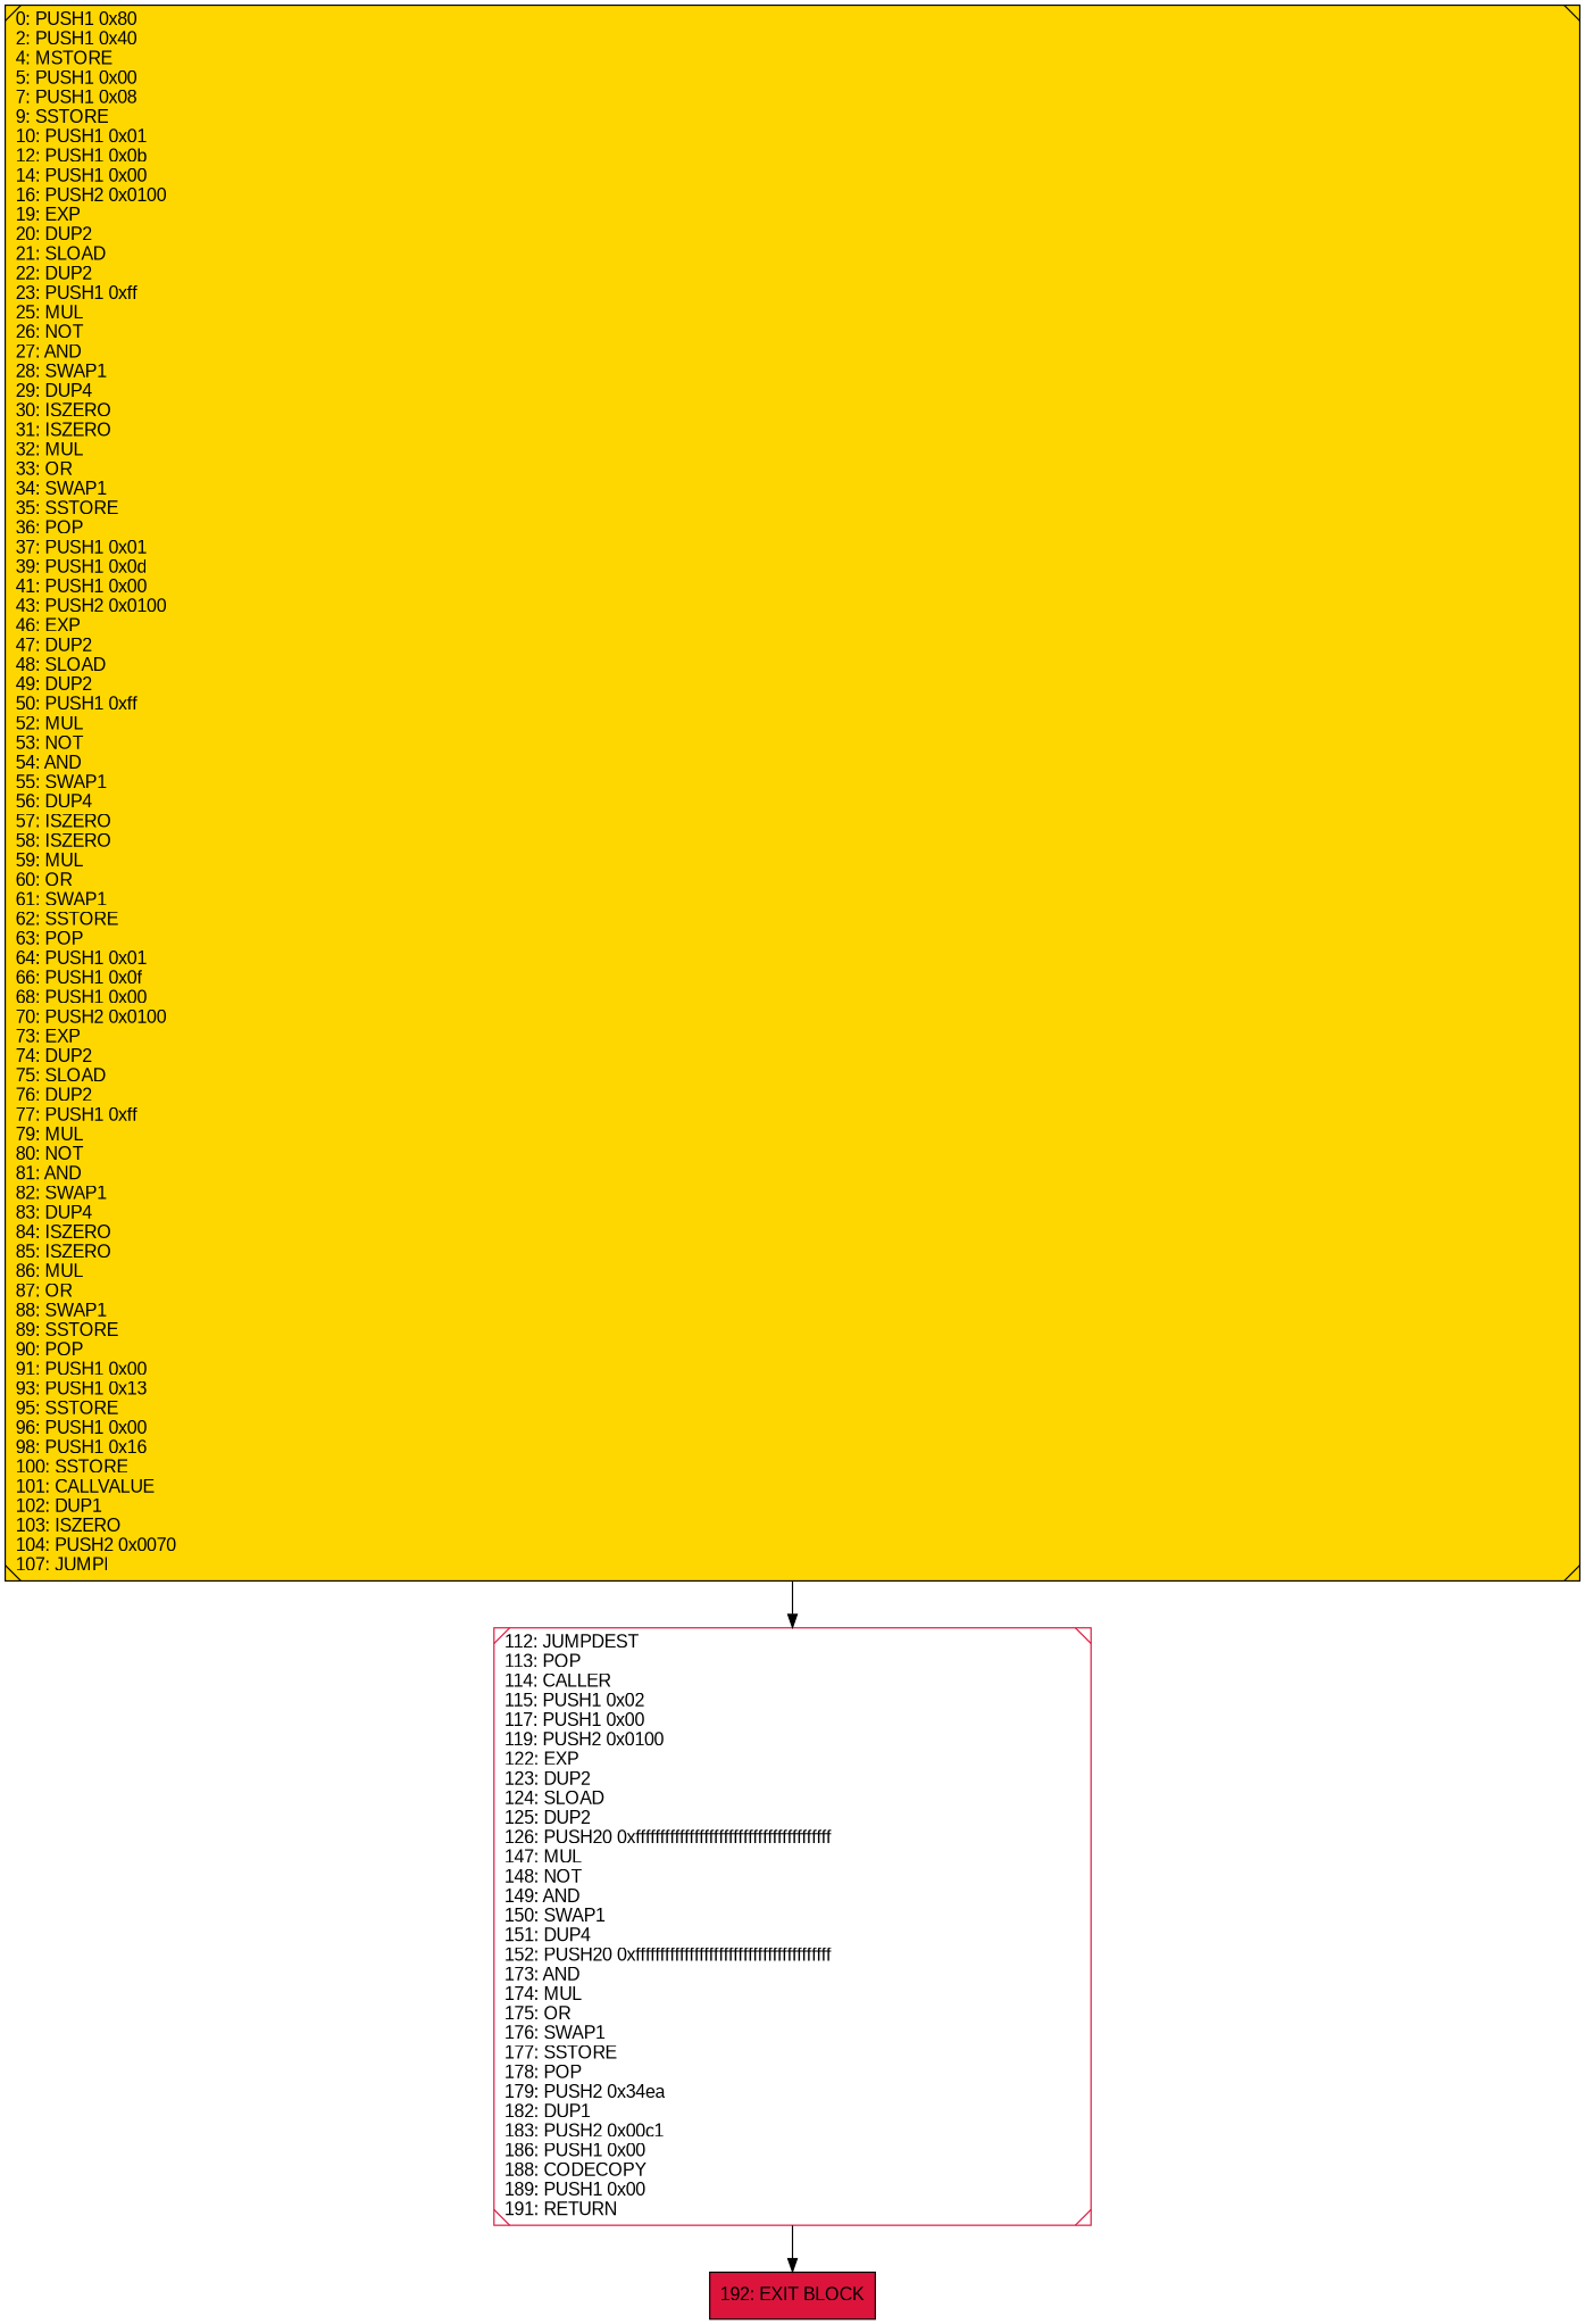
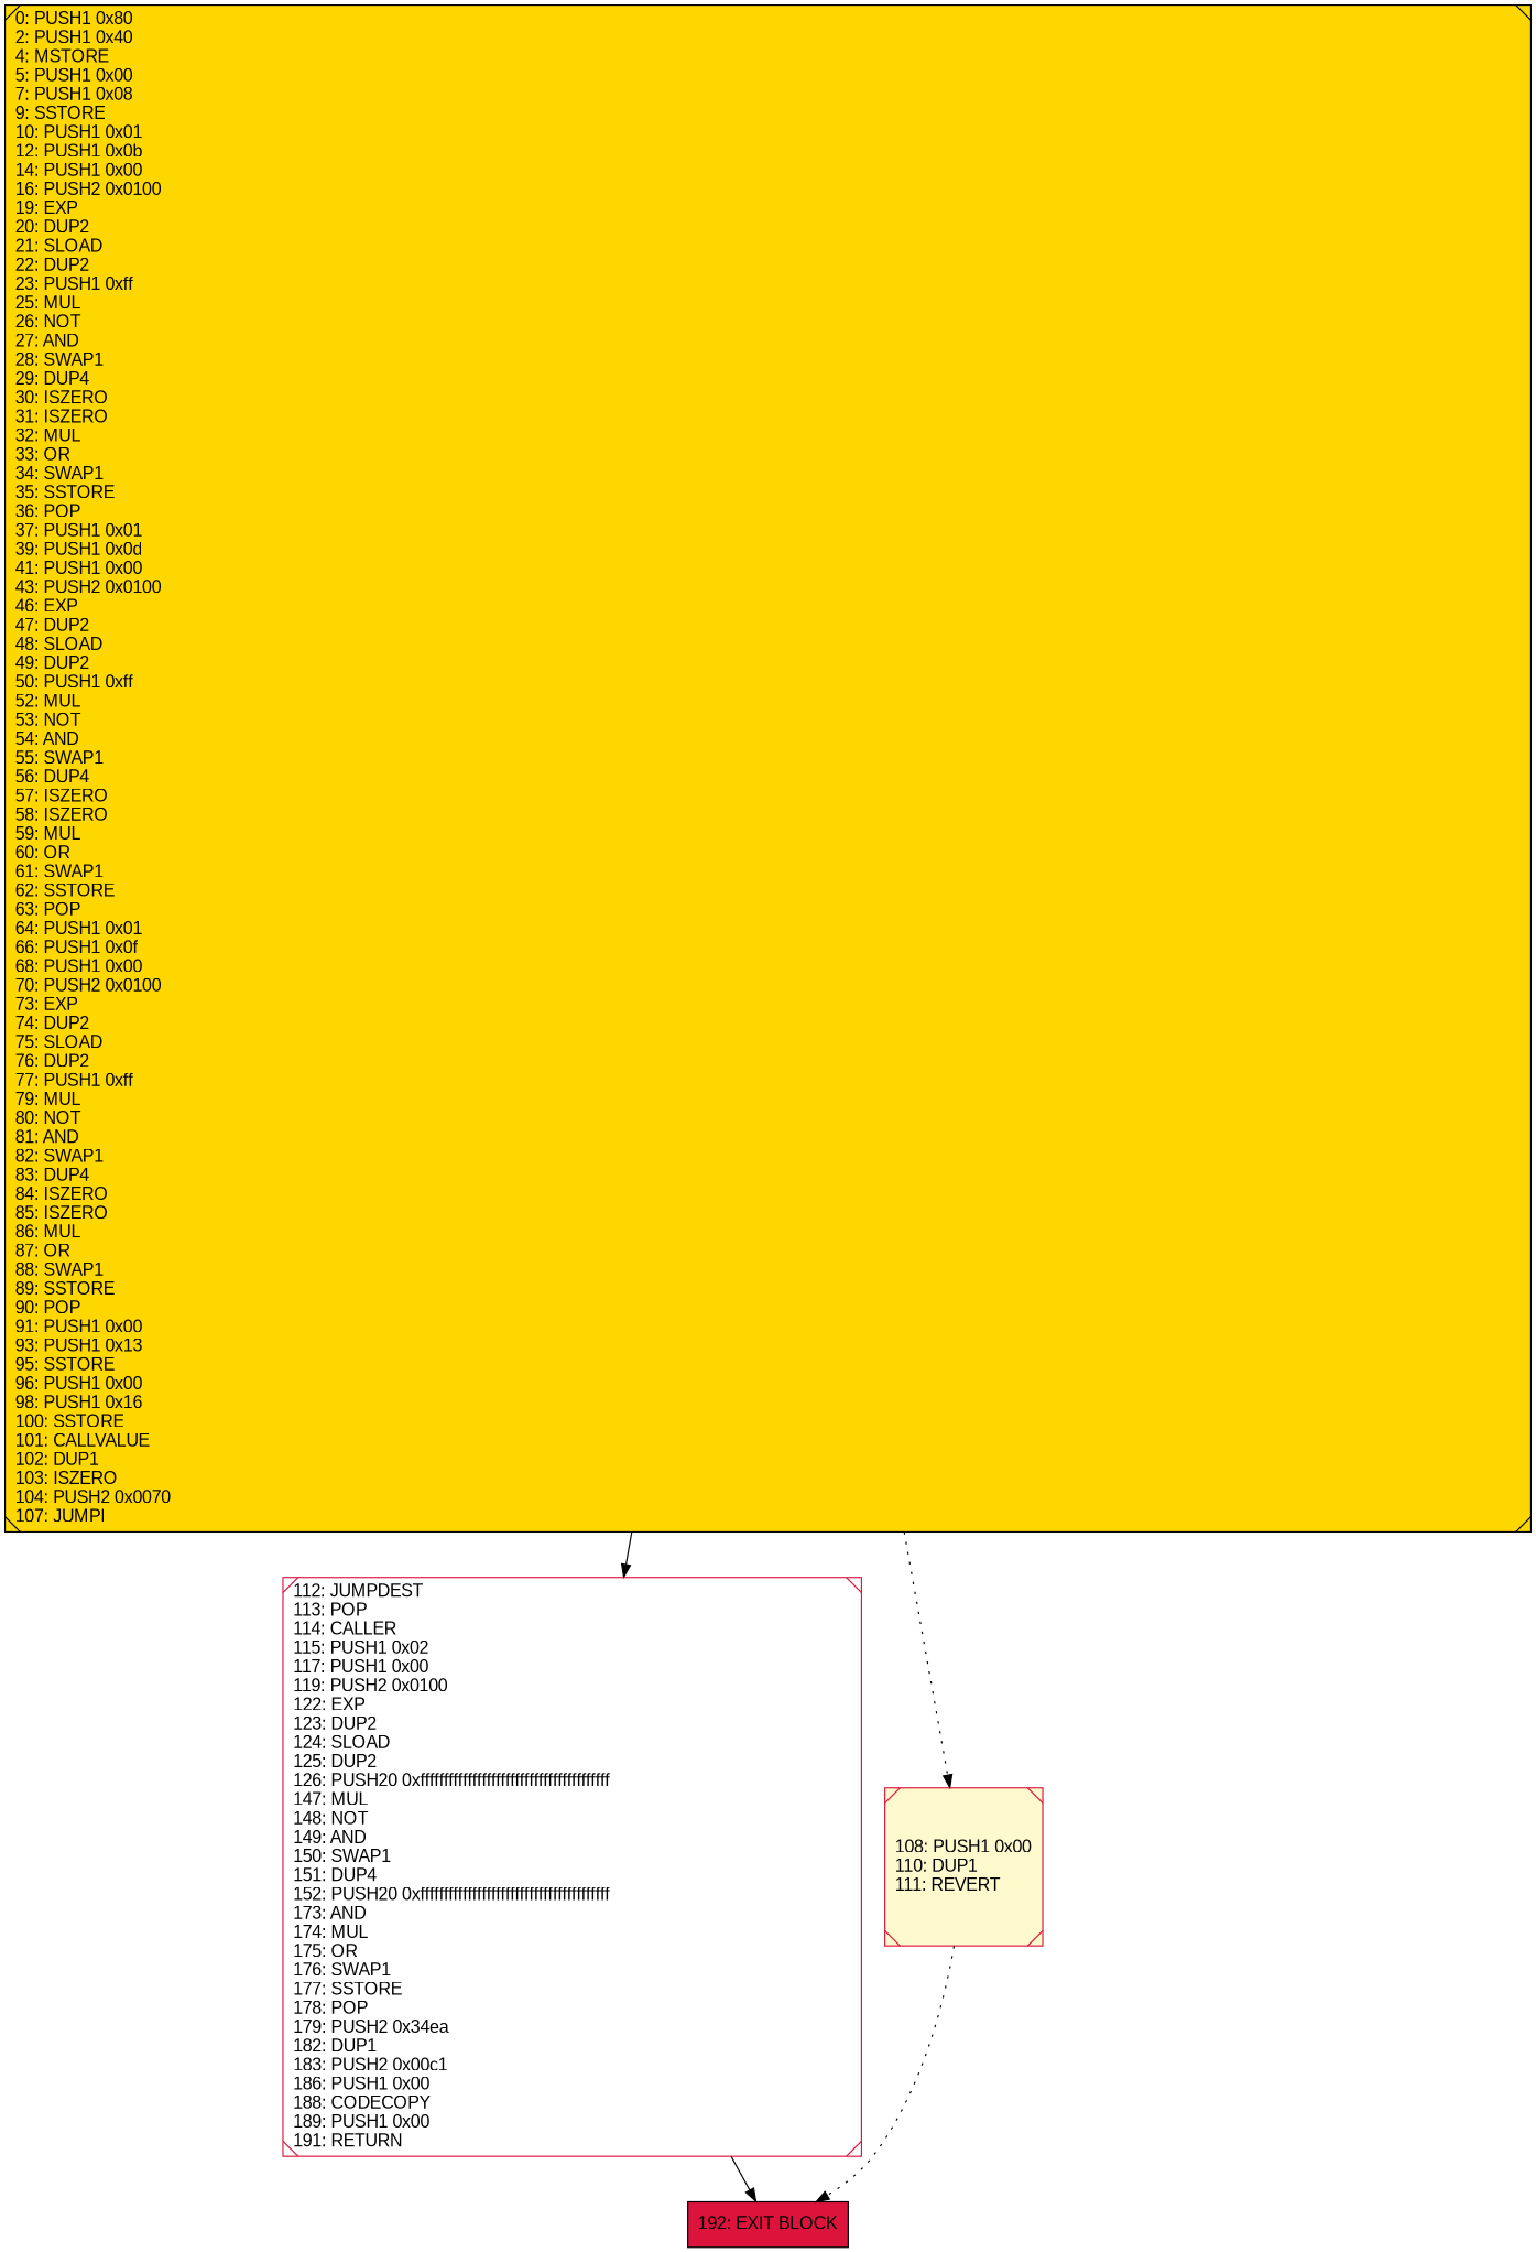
  digraph {
    rankdir=UD
    node [color=black fontcolor=black fontname=arial shape=Msquare style=filled]
    edge [style=solid]
    n1 [fillcolor=crimson label="192: EXIT BLOCK\l" shape=box]
    n2 [fillcolor=gold label="0: PUSH1 0x80\l2: PUSH1 0x40\l4: MSTORE\l5: PUSH1 0x00\l7: PUSH1 0x08\l9: SSTORE\l10: PUSH1 0x01\l12: PUSH1 0x0b\l14: PUSH1 0x00\l16: PUSH2 0x0100\l19: EXP\l20: DUP2\l21: SLOAD\l22: DUP2\l23: PUSH1 0xff\l25: MUL\l26: NOT\l27: AND\l28: SWAP1\l29: DUP4\l30: ISZERO\l31: ISZERO\l32: MUL\l33: OR\l34: SWAP1\l35: SSTORE\l36: POP\l37: PUSH1 0x01\l39: PUSH1 0x0d\l41: PUSH1 0x00\l43: PUSH2 0x0100\l46: EXP\l47: DUP2\l48: SLOAD\l49: DUP2\l50: PUSH1 0xff\l52: MUL\l53: NOT\l54: AND\l55: SWAP1\l56: DUP4\l57: ISZERO\l58: ISZERO\l59: MUL\l60: OR\l61: SWAP1\l62: SSTORE\l63: POP\l64: PUSH1 0x01\l66: PUSH1 0x0f\l68: PUSH1 0x00\l70: PUSH2 0x0100\l73: EXP\l74: DUP2\l75: SLOAD\l76: DUP2\l77: PUSH1 0xff\l79: MUL\l80: NOT\l81: AND\l82: SWAP1\l83: DUP4\l84: ISZERO\l85: ISZERO\l86: MUL\l87: OR\l88: SWAP1\l89: SSTORE\l90: POP\l91: PUSH1 0x00\l93: PUSH1 0x13\l95: SSTORE\l96: PUSH1 0x00\l98: PUSH1 0x16\l100: SSTORE\l101: CALLVALUE\l102: DUP1\l103: ISZERO\l104: PUSH2 0x0070\l107: JUMPI\l"]
    n3 [color=crimson fillcolor=white label="112: JUMPDEST\l113: POP\l114: CALLER\l115: PUSH1 0x02\l117: PUSH1 0x00\l119: PUSH2 0x0100\l122: EXP\l123: DUP2\l124: SLOAD\l125: DUP2\l126: PUSH20 0xffffffffffffffffffffffffffffffffffffffff\l147: MUL\l148: NOT\l149: AND\l150: SWAP1\l151: DUP4\l152: PUSH20 0xffffffffffffffffffffffffffffffffffffffff\l173: AND\l174: MUL\l175: OR\l176: SWAP1\l177: SSTORE\l178: POP\l179: PUSH2 0x34ea\l182: DUP1\l183: PUSH2 0x00c1\l186: PUSH1 0x00\l188: CODECOPY\l189: PUSH1 0x00\l191: RETURN\l"]
+   n4 [color=crimson fillcolor=lemonchiffon label="108: PUSH1 0x00\l110: DUP1\l111: REVERT\l"]
    n2 -> n3
+   n2 -> n4 [style=dotted]
    n3 -> n1
+   n4 -> n1 [style=dotted]
  }
